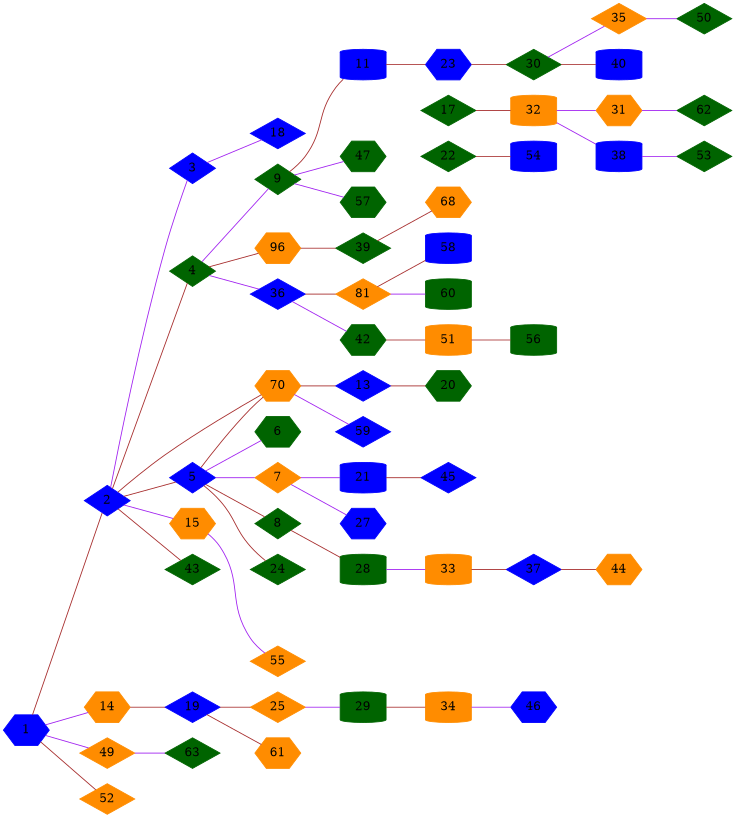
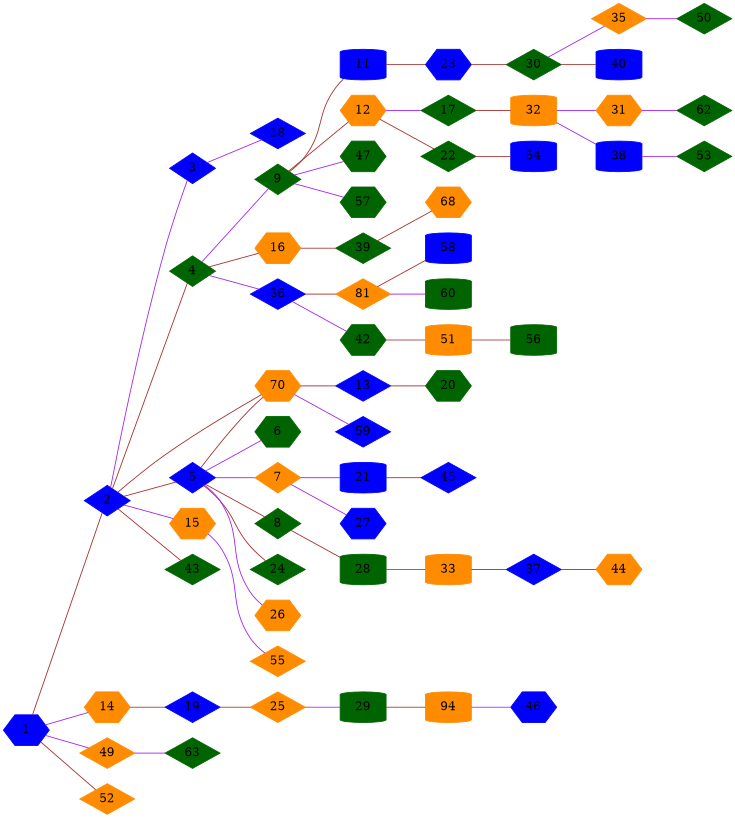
  graph {
    rankdir=LR
    node [color=darkgreen shape=diamond style=filled]
    edge [color=brown weight=1.0]
    1 [color=blue shape=hexagon]
    2 [color=blue]
    14 [color=darkorange shape=hexagon]
    49 [color=darkorange]
    52 [color=darkorange]
    3 [color=blue]
    4
    5 [color=blue]
    n9 [color=darkorange label=70 shape=hexagon]
    15 [color=darkorange shape=hexagon]
    43
    19 [color=blue]
    63
    18 [color=blue]
    9
-   16 [color=darkorange shape=hexagon label=96]
+   16 [color=darkorange shape=hexagon]
    36 [color=blue]
    6 [shape=hexagon]
    7 [color=darkorange]
    8
    24
+   26 [color=darkorange shape=hexagon]
    13 [color=blue]
    59 [color=blue]
    55 [color=darkorange]
    11 [color=blue shape=cylinder]
+   12 [color=darkorange shape=hexagon]
    47 [shape=hexagon]
    57 [shape=hexagon]
    39
    n31 [color=darkorange label=81]
    42 [shape=hexagon]
    21 [color=blue shape=cylinder]
    27 [color=blue shape=hexagon]
    28 [shape=cylinder]
    45 [color=blue]
    33 [color=darkorange shape=cylinder]
    23 [color=blue shape=hexagon]
    17
    22
    20 [shape=hexagon]
    30
    32 [color=darkorange shape=cylinder]
    54 [color=blue shape=cylinder]
    31 [color=darkorange shape=hexagon]
    62
    25 [color=darkorange]
-   61 [color=darkorange shape=hexagon]
    n49 [color=darkorange label=68 shape=hexagon]
    38 [color=blue shape=cylinder]
    29 [shape=cylinder]
    35 [color=darkorange]
    40 [color=blue shape=cylinder]
-   34 [color=darkorange shape=cylinder]
+   34 [color=darkorange shape=cylinder label=94]
    37 [color=blue]
    46 [color=blue shape=hexagon]
    50
    53
    44 [color=darkorange shape=hexagon]
    58 [color=blue shape=cylinder]
    60 [shape=cylinder]
    51 [color=darkorange shape=cylinder]
    56 [shape=cylinder]
    1 -- 2
    1 -- 14 [color=purple]
    1 -- 49 [color=purple]
    1 -- 52
    2 -- 3 [color=purple]
    2 -- 4
    2 -- 5
    2 -- n9
    2 -- 15 [color=purple weight=2.0]
    2 -- 43
    14 -- 19
    49 -- 63 [color=purple]
    3 -- 18 [color=purple]
    4 -- 9 [color=purple]
    4 -- 16
    4 -- 36 [color=purple]
    5 -- n9
    5 -- 6 [color=purple]
    5 -- 7 [color=purple]
    5 -- 8
    5 -- 24
+   5 -- 26 [color=purple]
    n9 -- 13 [weight=4.0]
    n9 -- 59 [color=purple]
    15 -- 55 [color=purple]
    19 -- 25
-   19 -- 61
    9 -- 11
+   9 -- 12
    9 -- 47 [color=purple]
    9 -- 57 [color=purple]
    16 -- 39
    36 -- n31 [weight=2.0]
    36 -- 42 [color=purple]
    7 -- 21 [color=purple]
    7 -- 27 [color=purple]
    8 -- 28
    13 -- 20
    11 -- 23
+   12 -- 17 [color=purple weight=2.0]
+   12 -- 22
    39 -- n49
    n31 -- 58
    n31 -- 60 [color=purple]
    42 -- 51
    21 -- 45
    28 -- 33 [color=purple weight=2.0]
    33 -- 37
    23 -- 30
    17 -- 32
    22 -- 54
    30 -- 35 [color=purple]
    30 -- 40
    32 -- 31 [color=purple]
    32 -- 38 [color=purple]
    31 -- 62 [color=purple]
    25 -- 29 [color=purple weight=2.0]
    38 -- 53 [color=purple weight=2.0]
    29 -- 34
    35 -- 50 [color=purple]
    34 -- 46 [color=purple weight=3.0]
    37 -- 44
    51 -- 56
  }
